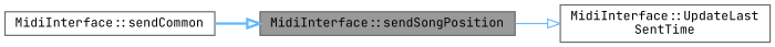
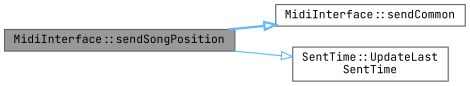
  digraph {
    fontname="JetBrains Mono"
    rankdir=LR
    node [color=grey40 fillcolor=white fontname="JetBrains Mono" fontsize=10 shape=box style=filled]
    edge [arrowhead=onormal color=steelblue1 fontname="JetBrains Mono" fontsize=10 labelfontname=Helvetica labelfontsize=10]
    n1 [color=gray40 fillcolor=grey60 fontcolor=black height=0.2 label="MidiInterface::sendSongPosition" width=0.4]
    n2 [height=0.2 label="MidiInterface::sendCommon" width=0.4]
-   n3 [height=0.2 label="MidiInterface::UpdateLast\lSentTime" width=0.4]
-   n2 -> n1 [style=bold]
+   n3 [height=0.2 label="SentTime::UpdateLast\lSentTime" width=0.4]
+   n1 -> n2 [style=bold]
    n1 -> n3 [style=solid]
  }
